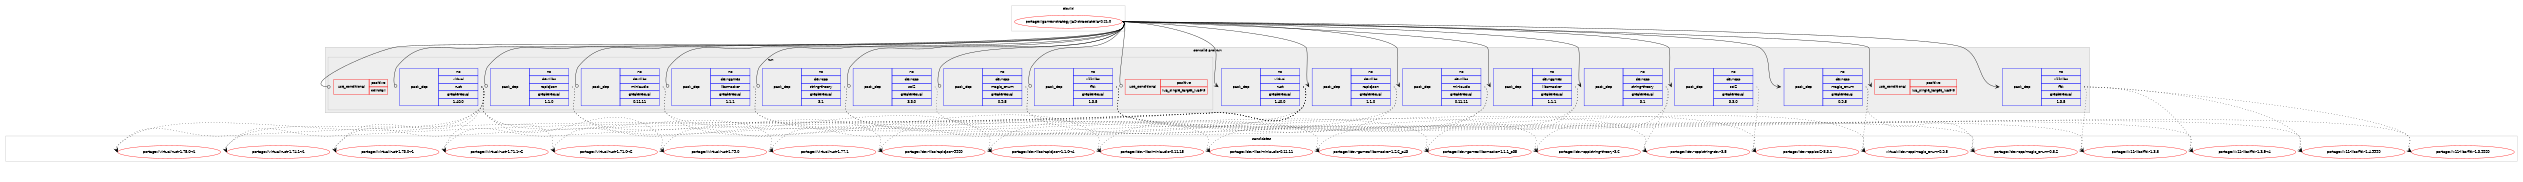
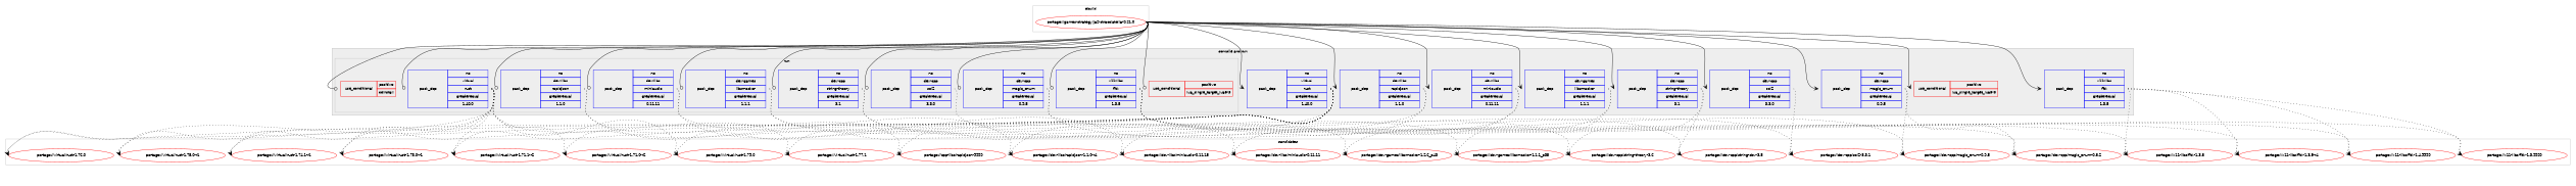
  digraph {
    compound=true
    concentrate=true
    fontname=Helvetica
    fontsize=10
    newrank=true
    rankdir=TB
    ranksep=1.5
    node [color=red fontname=Helvetica fontsize=10]
    edge [arrowhead=vee headport=w style=dotted tailport=e weight=100]
    n1 [label="portage://games-strategy/ja2-stracciatella-0.21.0" width=4]
    n2 [label=<<TABLE BORDER="0" CELLBORDER="1" CELLSPACING="0" CELLPADDING="4"><TR><TD ROWSPAN="3" CELLPADDING="10">use_conditional</TD></TR><TR><TD>positive</TD></TR><TR><TD>lua_single_target_lua5-3</TD></TR></TABLE>> shape=none]
    n3 [color=blue label=<<TABLE BORDER="0" CELLBORDER="1" CELLSPACING="0" CELLPADDING="4" WIDTH="220"><TR><TD ROWSPAN="6" CELLPADDING="30">pack_dep</TD></TR><TR><TD WIDTH="110">no</TD></TR><TR><TD>dev-cpp</TD></TR><TR><TD>magic_enum</TD></TR><TR><TD>greaterequal</TD></TR><TR><TD>0.9.5</TD></TR></TABLE>> shape=none]
    n4 [color=blue label=<<TABLE BORDER="0" CELLBORDER="1" CELLSPACING="0" CELLPADDING="4" WIDTH="220"><TR><TD ROWSPAN="6" CELLPADDING="30">pack_dep</TD></TR><TR><TD WIDTH="110">no</TD></TR><TR><TD>dev-cpp</TD></TR><TR><TD>sol2</TD></TR><TR><TD>greaterequal</TD></TR><TR><TD>3.3.0</TD></TR></TABLE>> shape=none]
    n5 [color=blue label=<<TABLE BORDER="0" CELLBORDER="1" CELLSPACING="0" CELLPADDING="4" WIDTH="220"><TR><TD ROWSPAN="6" CELLPADDING="30">pack_dep</TD></TR><TR><TD WIDTH="110">no</TD></TR><TR><TD>dev-cpp</TD></TR><TR><TD>string-theory</TD></TR><TR><TD>greaterequal</TD></TR><TR><TD>3.1</TD></TR></TABLE>> shape=none]
    n6 [color=blue label=<<TABLE BORDER="0" CELLBORDER="1" CELLSPACING="0" CELLPADDING="4" WIDTH="220"><TR><TD ROWSPAN="6" CELLPADDING="30">pack_dep</TD></TR><TR><TD WIDTH="110">no</TD></TR><TR><TD>dev-games</TD></TR><TR><TD>libsmacker</TD></TR><TR><TD>greaterequal</TD></TR><TR><TD>1.1.1</TD></TR></TABLE>> shape=none]
    n7 [color=blue label=<<TABLE BORDER="0" CELLBORDER="1" CELLSPACING="0" CELLPADDING="4" WIDTH="220"><TR><TD ROWSPAN="6" CELLPADDING="30">pack_dep</TD></TR><TR><TD WIDTH="110">no</TD></TR><TR><TD>dev-libs</TD></TR><TR><TD>miniaudio</TD></TR><TR><TD>greaterequal</TD></TR><TR><TD>0.11.11</TD></TR></TABLE>> shape=none]
    n8 [color=blue label=<<TABLE BORDER="0" CELLBORDER="1" CELLSPACING="0" CELLPADDING="4" WIDTH="220"><TR><TD ROWSPAN="6" CELLPADDING="30">pack_dep</TD></TR><TR><TD WIDTH="110">no</TD></TR><TR><TD>dev-libs</TD></TR><TR><TD>rapidjson</TD></TR><TR><TD>greaterequal</TD></TR><TR><TD>1.1.0</TD></TR></TABLE>> shape=none]
    n9 [color=blue label=<<TABLE BORDER="0" CELLBORDER="1" CELLSPACING="0" CELLPADDING="4" WIDTH="220"><TR><TD ROWSPAN="6" CELLPADDING="30">pack_dep</TD></TR><TR><TD WIDTH="110">no</TD></TR><TR><TD>virtual</TD></TR><TR><TD>rust</TD></TR><TR><TD>greaterequal</TD></TR><TR><TD>1.40.0</TD></TR></TABLE>> shape=none]
    n10 [color=blue label=<<TABLE BORDER="0" CELLBORDER="1" CELLSPACING="0" CELLPADDING="4" WIDTH="220"><TR><TD ROWSPAN="6" CELLPADDING="30">pack_dep</TD></TR><TR><TD WIDTH="110">no</TD></TR><TR><TD>x11-libs</TD></TR><TR><TD>fltk</TD></TR><TR><TD>greaterequal</TD></TR><TR><TD>1.3.5</TD></TR></TABLE>> shape=none]
    n11 [label=<<TABLE BORDER="0" CELLBORDER="1" CELLSPACING="0" CELLPADDING="4"><TR><TD ROWSPAN="3" CELLPADDING="10">use_conditional</TD></TR><TR><TD>positive</TD></TR><TR><TD>cdinstall</TD></TR></TABLE>> shape=none]
    n12 [label=<<TABLE BORDER="0" CELLBORDER="1" CELLSPACING="0" CELLPADDING="4"><TR><TD ROWSPAN="3" CELLPADDING="10">use_conditional</TD></TR><TR><TD>positive</TD></TR><TR><TD>lua_single_target_lua5-3</TD></TR></TABLE>> shape=none]
    n13 [color=blue label=<<TABLE BORDER="0" CELLBORDER="1" CELLSPACING="0" CELLPADDING="4" WIDTH="220"><TR><TD ROWSPAN="6" CELLPADDING="30">pack_dep</TD></TR><TR><TD WIDTH="110">no</TD></TR><TR><TD>dev-cpp</TD></TR><TR><TD>magic_enum</TD></TR><TR><TD>greaterequal</TD></TR><TR><TD>0.9.5</TD></TR></TABLE>> shape=none]
    n14 [color=blue label=<<TABLE BORDER="0" CELLBORDER="1" CELLSPACING="0" CELLPADDING="4" WIDTH="220"><TR><TD ROWSPAN="6" CELLPADDING="30">pack_dep</TD></TR><TR><TD WIDTH="110">no</TD></TR><TR><TD>dev-cpp</TD></TR><TR><TD>sol2</TD></TR><TR><TD>greaterequal</TD></TR><TR><TD>3.3.0</TD></TR></TABLE>> shape=none]
    n15 [color=blue label=<<TABLE BORDER="0" CELLBORDER="1" CELLSPACING="0" CELLPADDING="4" WIDTH="220"><TR><TD ROWSPAN="6" CELLPADDING="30">pack_dep</TD></TR><TR><TD WIDTH="110">no</TD></TR><TR><TD>dev-cpp</TD></TR><TR><TD>string-theory</TD></TR><TR><TD>greaterequal</TD></TR><TR><TD>3.1</TD></TR></TABLE>> shape=none]
    n16 [color=blue label=<<TABLE BORDER="0" CELLBORDER="1" CELLSPACING="0" CELLPADDING="4" WIDTH="220"><TR><TD ROWSPAN="6" CELLPADDING="30">pack_dep</TD></TR><TR><TD WIDTH="110">no</TD></TR><TR><TD>dev-games</TD></TR><TR><TD>libsmacker</TD></TR><TR><TD>greaterequal</TD></TR><TR><TD>1.1.1</TD></TR></TABLE>> shape=none]
    n17 [color=blue label=<<TABLE BORDER="0" CELLBORDER="1" CELLSPACING="0" CELLPADDING="4" WIDTH="220"><TR><TD ROWSPAN="6" CELLPADDING="30">pack_dep</TD></TR><TR><TD WIDTH="110">no</TD></TR><TR><TD>dev-libs</TD></TR><TR><TD>miniaudio</TD></TR><TR><TD>greaterequal</TD></TR><TR><TD>0.11.11</TD></TR></TABLE>> shape=none]
    n18 [color=blue label=<<TABLE BORDER="0" CELLBORDER="1" CELLSPACING="0" CELLPADDING="4" WIDTH="220"><TR><TD ROWSPAN="6" CELLPADDING="30">pack_dep</TD></TR><TR><TD WIDTH="110">no</TD></TR><TR><TD>dev-libs</TD></TR><TR><TD>rapidjson</TD></TR><TR><TD>greaterequal</TD></TR><TR><TD>1.1.0</TD></TR></TABLE>> shape=none]
    n19 [color=blue label=<<TABLE BORDER="0" CELLBORDER="1" CELLSPACING="0" CELLPADDING="4" WIDTH="220"><TR><TD ROWSPAN="6" CELLPADDING="30">pack_dep</TD></TR><TR><TD WIDTH="110">no</TD></TR><TR><TD>virtual</TD></TR><TR><TD>rust</TD></TR><TR><TD>greaterequal</TD></TR><TR><TD>1.40.0</TD></TR></TABLE>> shape=none]
    n20 [color=blue label=<<TABLE BORDER="0" CELLBORDER="1" CELLSPACING="0" CELLPADDING="4" WIDTH="220"><TR><TD ROWSPAN="6" CELLPADDING="30">pack_dep</TD></TR><TR><TD WIDTH="110">no</TD></TR><TR><TD>x11-libs</TD></TR><TR><TD>fltk</TD></TR><TR><TD>greaterequal</TD></TR><TR><TD>1.3.5</TD></TR></TABLE>> shape=none]
    n21 [label="portage://dev-cpp/magic_enum-0.8.2" width=4]
-   n22 [label="virtual://dev-cpp/magic_enum-0.9.5" width=4]
+   n22 [label="portage://dev-cpp/magic_enum-0.9.5" width=4]
    n23 [label="portage://dev-cpp/sol2-3.3.1" width=4]
    n24 [label="portage://dev-cpp/string-dev-3.5" width=4]
    n25 [label="portage://dev-cpp/string-theory-3.6" width=4]
    n26 [label="portage://dev-games/libsmacker-1.1.1_p35" width=4]
    n27 [label="portage://dev-games/libsmacker-1.2.6_p43" width=4]
    n28 [label="portage://dev-libs/miniaudio-0.11.11" width=4]
    n29 [label="portage://dev-libs/miniaudio-0.11.15" width=4]
    n30 [label="portage://dev-libs/rapidjson-1.1.0-r4" width=4]
-   n31 [label="portage://dev-libs/rapidjson-9999" width=4]
+   n31 [label="portage://cpp-libs/rapidjson-9999" width=4]
    n32 [label="portage://virtual/rust-1.71.0-r2" width=4]
    n33 [label="portage://virtual/rust-1.71.1-r2" width=4]
    n34 [label="portage://virtual/rust-1.73.0-r1" width=4]
    n35 [label="portage://virtual/rust-1.74.1-r1" width=4]
    n36 [label="portage://virtual/rust-1.75.0-r1" width=4]
+   n37 [label="portage://virtual/rust-1.76.0" width=4]
    n38 [label="portage://virtual/rust-1.77.1" width=4]
    n39 [label="portage://virtual/rust-1.79.0" width=4]
    n40 [label="portage://x11-libs/fltk-1.3.5-r4" width=4]
    n41 [label="portage://x11-libs/fltk-1.3.8" width=4]
    n42 [label="portage://x11-libs/fltk-1.3.9999" width=4]
    n43 [label="portage://x11-libs/fltk-1.4.9999" width=4]
    subgraph cluster_1 {
      color=gray
      label=<<i>ebuild</i>>
      rank=same
      n1
    }
    subgraph cluster_2 {
      color=gray
      label=<<i>dependencies</i>>
      subgraph cluster_3 {
        color=gray
        fillcolor="#eeeeee"
        label=<<i>compile</i>>
        style=filled
        subgraph sub_4 {
          color=gray
          fillcolor="#eeeeee"
          label=<<i>compile</i>>
          style=filled
          n2
        }
        subgraph sub_5 {
          color=gray
          fillcolor="#eeeeee"
          label=<<i>compile</i>>
          style=filled
          n3
        }
        subgraph sub_6 {
          color=gray
          fillcolor="#eeeeee"
          label=<<i>compile</i>>
          style=filled
          n4
        }
        subgraph sub_7 {
          color=gray
          fillcolor="#eeeeee"
          label=<<i>compile</i>>
          style=filled
          n5
        }
        subgraph sub_8 {
          color=gray
          fillcolor="#eeeeee"
          label=<<i>compile</i>>
          style=filled
          n6
        }
        subgraph sub_9 {
          color=gray
          fillcolor="#eeeeee"
          label=<<i>compile</i>>
          style=filled
          n7
        }
        subgraph sub_10 {
          color=gray
          fillcolor="#eeeeee"
          label=<<i>compile</i>>
          style=filled
          n8
        }
        subgraph sub_11 {
          color=gray
          fillcolor="#eeeeee"
          label=<<i>compile</i>>
          style=filled
          n9
        }
        subgraph sub_12 {
          color=gray
          fillcolor="#eeeeee"
          label=<<i>compile</i>>
          style=filled
          n10
        }
      }
      subgraph cluster_13 {
        color=gray
        fillcolor="#eeeeee"
        label=<<i>compile and run</i>>
        style=filled
      }
      subgraph cluster_14 {
        color=gray
        fillcolor="#eeeeee"
        label=<<i>run</i>>
        style=filled
        subgraph sub_15 {
          color=gray
          fillcolor="#eeeeee"
          label=<<i>run</i>>
          style=filled
          n11
        }
        subgraph sub_16 {
          color=gray
          fillcolor="#eeeeee"
          label=<<i>run</i>>
          style=filled
          n12
        }
        subgraph sub_17 {
          color=gray
          fillcolor="#eeeeee"
          label=<<i>run</i>>
          style=filled
          n13
        }
        subgraph sub_18 {
          color=gray
          fillcolor="#eeeeee"
          label=<<i>run</i>>
          style=filled
          n14
        }
        subgraph sub_19 {
          color=gray
          fillcolor="#eeeeee"
          label=<<i>run</i>>
          style=filled
          n15
        }
        subgraph sub_20 {
          color=gray
          fillcolor="#eeeeee"
          label=<<i>run</i>>
          style=filled
          n16
        }
        subgraph sub_21 {
          color=gray
          fillcolor="#eeeeee"
          label=<<i>run</i>>
          style=filled
          n17
        }
        subgraph sub_22 {
          color=gray
          fillcolor="#eeeeee"
          label=<<i>run</i>>
          style=filled
          n18
        }
        subgraph sub_23 {
          color=gray
          fillcolor="#eeeeee"
          label=<<i>run</i>>
          style=filled
          n19
        }
        subgraph sub_24 {
          color=gray
          fillcolor="#eeeeee"
          label=<<i>run</i>>
          style=filled
          n20
        }
      }
    }
    subgraph cluster_25 {
      color=gray
      label=<<i>candidates</i>>
      rank=same
      subgraph sub_26 {
        color=black
        label=<<i>candidates</i>>
        nodesep=1
        rank=same
        n21
        n22
      }
      subgraph sub_27 {
        color=black
        label=<<i>candidates</i>>
        nodesep=1
        rank=same
        n23
      }
      subgraph sub_28 {
        color=black
        label=<<i>candidates</i>>
        nodesep=1
        rank=same
        n24
        n25
      }
      subgraph sub_29 {
        color=black
        label=<<i>candidates</i>>
        nodesep=1
        rank=same
        n26
        n27
      }
      subgraph sub_30 {
        color=black
        label=<<i>candidates</i>>
        nodesep=1
        rank=same
        n28
        n29
      }
      subgraph sub_31 {
        color=black
        label=<<i>candidates</i>>
        nodesep=1
        rank=same
        n30
        n31
      }
      subgraph sub_32 {
        color=black
        label=<<i>candidates</i>>
        nodesep=1
        rank=same
        n32
        n33
        n34
        n35
        n36
+       n37
        n38
        n39
      }
      subgraph sub_33 {
        color=black
        label=<<i>candidates</i>>
        nodesep=1
        rank=same
        n40
        n41
        n42
        n43
      }
      subgraph sub_34 {
        color=black
        label=<<i>candidates</i>>
        nodesep=1
        rank=same
        n21
        n22
      }
      subgraph sub_35 {
        color=black
        label=<<i>candidates</i>>
        nodesep=1
        rank=same
        n23
      }
      subgraph sub_36 {
        color=black
        label=<<i>candidates</i>>
        nodesep=1
        rank=same
        n24
        n25
      }
      subgraph sub_37 {
        color=black
        label=<<i>candidates</i>>
        nodesep=1
        rank=same
        n26
        n27
      }
      subgraph sub_38 {
        color=black
        label=<<i>candidates</i>>
        nodesep=1
        rank=same
        n28
        n29
      }
      subgraph sub_39 {
        color=black
        label=<<i>candidates</i>>
        nodesep=1
        rank=same
        n30
        n31
      }
      subgraph sub_40 {
        color=black
        label=<<i>candidates</i>>
        nodesep=1
        rank=same
        n32
        n33
        n34
        n35
        n36
+       n37
        n38
        n39
      }
      subgraph sub_41 {
        color=black
        label=<<i>candidates</i>>
        nodesep=1
        rank=same
        n40
        n41
        n42
        n43
      }
    }
    n1 -> n2 [style=solid weight=20]
    n1 -> n3 [style=solid weight=20]
    n1 -> n4 [style=solid weight=20]
    n1 -> n5 [style=solid weight=20]
    n1 -> n6 [style=solid weight=20]
    n1 -> n7 [style=solid weight=20]
    n1 -> n8 [style=solid weight=20]
    n1 -> n9 [style=solid weight=20]
    n1 -> n10 [style=solid weight=20]
    n1 -> n11 [arrowhead=odot style=solid weight=20]
    n1 -> n12 [arrowhead=odot style=solid weight=20]
    n1 -> n13 [arrowhead=odot style=solid weight=20]
    n1 -> n14 [arrowhead=odot style=solid weight=20]
    n1 -> n15 [arrowhead=odot style=solid weight=20]
    n1 -> n16 [arrowhead=odot style=solid weight=20]
    n1 -> n17 [arrowhead=odot style=solid weight=20]
    n1 -> n18 [arrowhead=odot style=solid weight=20]
    n1 -> n19 [arrowhead=odot style=solid weight=20]
    n1 -> n20 [arrowhead=odot style=solid weight=20]
    n3 -> n21
    n3 -> n22
    n4 -> n23
    n5 -> n24
    n5 -> n25
    n6 -> n26
    n6 -> n27
    n7 -> n28
    n7 -> n29
    n8 -> n30
    n8 -> n31
    n9 -> n32
    n9 -> n33
    n9 -> n34
    n9 -> n35
    n9 -> n36
+   n9 -> n37
    n9 -> n38
    n9 -> n39
    n10 -> n40
    n10 -> n41
    n10 -> n42
    n10 -> n43
    n13 -> n21
    n13 -> n22
    n14 -> n23
    n15 -> n24
    n15 -> n25
    n16 -> n26
    n16 -> n27
    n17 -> n28
    n17 -> n29
    n18 -> n30
    n18 -> n31
    n19 -> n32
    n19 -> n33
    n19 -> n34
    n19 -> n35
    n19 -> n36
+   n19 -> n37
    n19 -> n38
    n19 -> n39
    n20 -> n40
    n20 -> n41
    n20 -> n42
    n20 -> n43
  }
